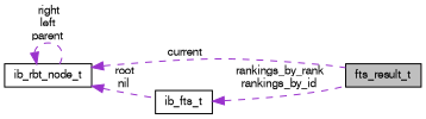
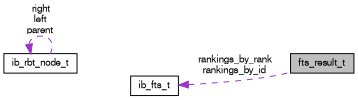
  digraph {
    rankdir=LR
    node [color=black fontname=FreeSans fontsize=10 shape=record]
    edge [color=darkorchid3 dir=back fontname=FreeSans fontsize=10 labelfontname=FreeSans labelfontsize=10 style=dashed]
    n1 [fillcolor=grey75 fontcolor=black height=0.2 label=fts_result_t style=filled width=0.4]
    n2 [height=0.2 label=ib_fts_t width=0.4]
    n3 [height=0.2 label=ib_rbt_node_t width=0.4]
    n2 -> n1 [label=" rankings_by_rank\nrankings_by_id"]
-   n3 -> n1 [label=" current"]
-   n3 -> n2 [label=" root\nnil"]
    n3 -> n3 [label=" right\nleft\nparent"]
  }
